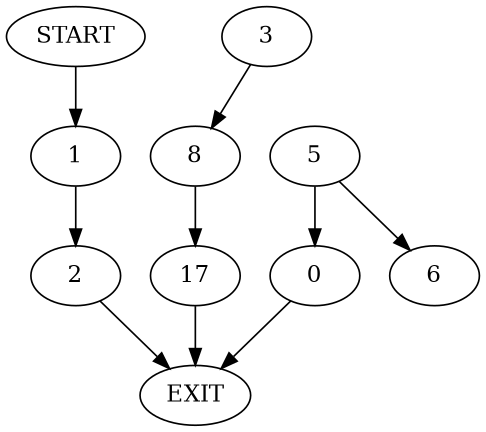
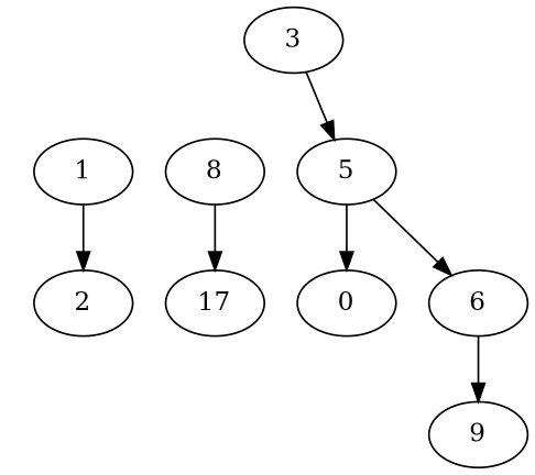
  digraph {
-   n1 [label=START]
    1
    2
-   n4 [label=EXIT]
    3
    5
    6
    n8 [label=0]
+   9
    n10 [label=17]
    8
-   n1 -> 1
    1 -> 2
-   2 -> n4
-   3 -> 8
+   3 -> 5
    5 -> 6
    5 -> n8
-   n8 -> n4
-   n10 -> n4
+   6 -> 9
    8 -> n10
  }
